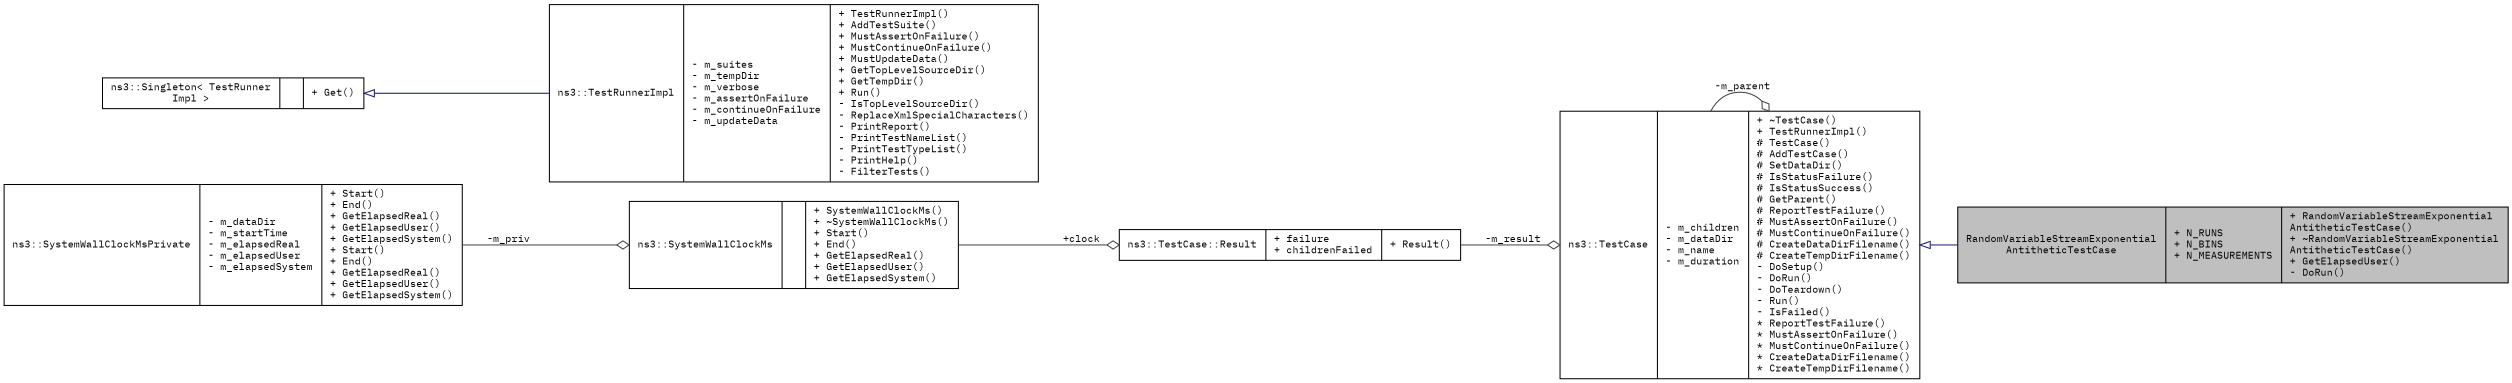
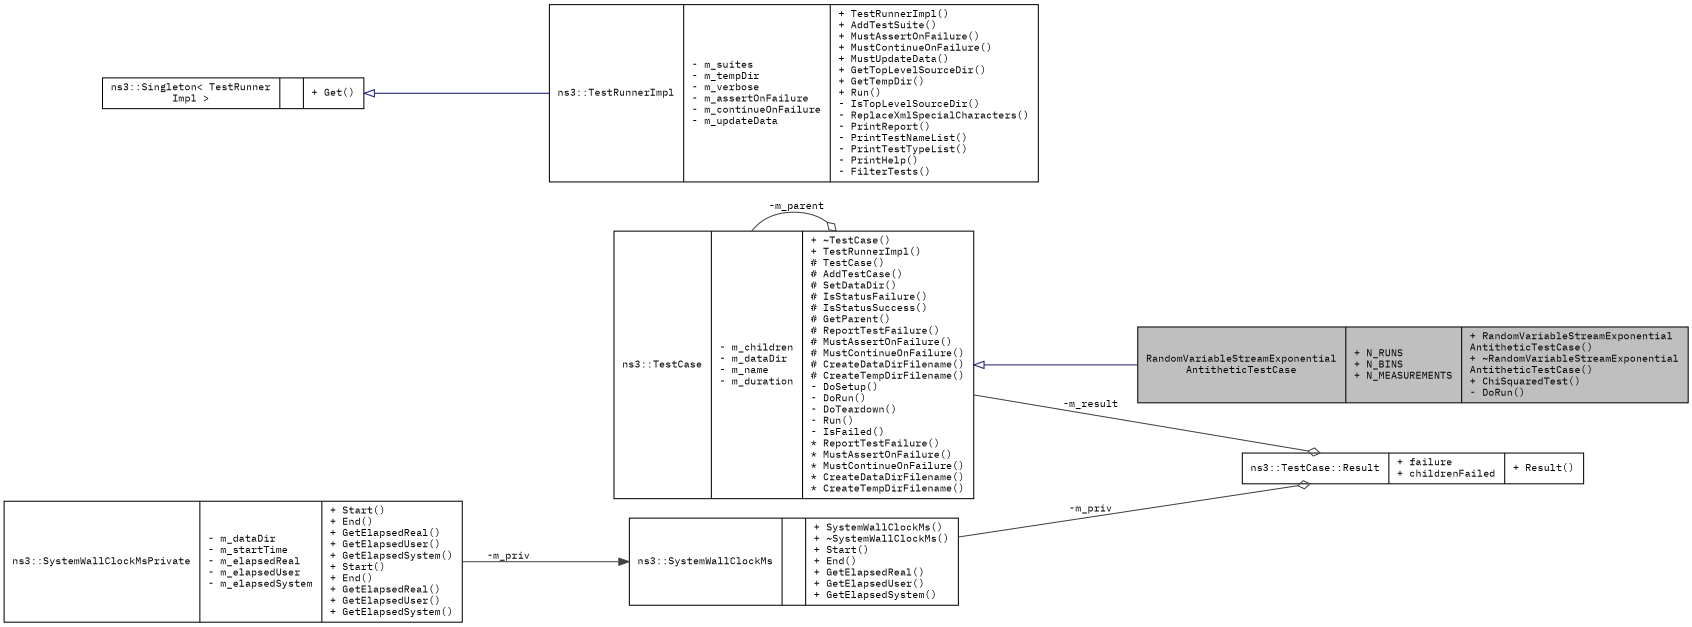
  digraph {
    fontname="IBM Plex Mono"
    rankdir=LR
    node [color=black fillcolor=white fontname="IBM Plex Mono" fontsize=10 shape=record style=filled]
    edge [color=grey25 fontname="IBM Plex Mono" fontsize=10 labelfontname=Helvetica labelfontsize=10 style=solid arrowhead=odiamond]
-   n1 [fillcolor=grey75 fontcolor=black height=0.2 label="{RandomVariableStreamExponential\lAntitheticTestCase\n|+ N_RUNS\l+ N_BINS\l+ N_MEASUREMENTS\l|+ RandomVariableStreamExponential\lAntitheticTestCase()\l+ ~RandomVariableStreamExponential\lAntitheticTestCase()\l+ GetElapsedUser()\l- DoRun()\l}" width=0.4]
+   n1 [fillcolor=grey75 fontcolor=black height=0.2 label="{RandomVariableStreamExponential\lAntitheticTestCase\n|+ N_RUNS\l+ N_BINS\l+ N_MEASUREMENTS\l|+ RandomVariableStreamExponential\lAntitheticTestCase()\l+ ~RandomVariableStreamExponential\lAntitheticTestCase()\l+ ChiSquaredTest()\l- DoRun()\l}" width=0.4]
    n2 [height=0.2 label="{ns3::TestCase\n|- m_children\l- m_dataDir\l- m_name\l- m_duration\l|+ ~TestCase()\l+ TestRunnerImpl()\l# TestCase()\l# AddTestCase()\l# SetDataDir()\l# IsStatusFailure()\l# IsStatusSuccess()\l# GetParent()\l# ReportTestFailure()\l# MustAssertOnFailure()\l# MustContinueOnFailure()\l# CreateDataDirFilename()\l# CreateTempDirFilename()\l- DoSetup()\l- DoRun()\l- DoTeardown()\l- Run()\l- IsFailed()\l* ReportTestFailure()\l* MustAssertOnFailure()\l* MustContinueOnFailure()\l* CreateDataDirFilename()\l* CreateTempDirFilename()\l}" width=0.4]
    n3 [height=0.2 label="{ns3::Singleton\< TestRunner\lImpl \>\n||+ Get()\l}" width=0.4]
    n4 [height=0.2 label="{ns3::TestRunnerImpl\n|- m_suites\l- m_tempDir\l- m_verbose\l- m_assertOnFailure\l- m_continueOnFailure\l- m_updateData\l|+ TestRunnerImpl()\l+ AddTestSuite()\l+ MustAssertOnFailure()\l+ MustContinueOnFailure()\l+ MustUpdateData()\l+ GetTopLevelSourceDir()\l+ GetTempDir()\l+ Run()\l- IsTopLevelSourceDir()\l- ReplaceXmlSpecialCharacters()\l- PrintReport()\l- PrintTestNameList()\l- PrintTestTypeList()\l- PrintHelp()\l- FilterTests()\l}" width=0.4]
    n5 [height=0.2 label="{ns3::TestCase::Result\n|+ failure\l+ childrenFailed\l|+ Result()\l}" width=0.4]
    n6 [height=0.2 label="{ns3::SystemWallClockMs\n||+ SystemWallClockMs()\l+ ~SystemWallClockMs()\l+ Start()\l+ End()\l+ GetElapsedReal()\l+ GetElapsedUser()\l+ GetElapsedSystem()\l}" width=0.4]
    n7 [height=0.2 label="{ns3::SystemWallClockMsPrivate\n|- m_dataDir\l- m_startTime\l- m_elapsedReal\l- m_elapsedUser\l- m_elapsedSystem\l|+ Start()\l+ End()\l+ GetElapsedReal()\l+ GetElapsedUser()\l+ GetElapsedSystem()\l+ Start()\l+ End()\l+ GetElapsedReal()\l+ GetElapsedUser()\l+ GetElapsedSystem()\l}" width=0.4]
    n2 -> n1 [arrowtail=onormal color=midnightblue dir=back arrowhead=""]
    n2 -> n2 [label=" -m_parent"]
    n3 -> n4 [arrowtail=onormal color=midnightblue dir=back arrowhead=""]
-   n5 -> n2 [label=" -m_result"]
-   n6 -> n5 [label=" +clock"]
-   n7 -> n6 [label=" -m_priv"]
+   n2 -> n5 [label=" -m_result"]
+   n6 -> n5 [label=" -m_priv"]
+   n7 -> n6 [arrowhead=normal label=" -m_priv"]
  }
